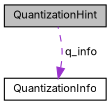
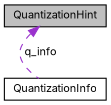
  digraph {
    fontname=Inter
    node [color=black fontname=Inter fontsize=10 shape=record style=filled]
    n1 [fillcolor=grey75 fontcolor=black height=0.2 label=QuantizationHint width=0.4]
    n2 [fillcolor=white height=0.2 label=QuantizationInfo width=0.4]
-   n2 -> n1 [color=darkorchid3 dir=back fontname=Inter fontsize=10 label=" q_info" labelfontname=Helvetica labelfontsize=10 style=dashed]
+   n1 -> n2 [color=darkorchid3 dir=back fontname=Inter fontsize=10 label=" q_info" labelfontname=Helvetica labelfontsize=10 style=dashed]
  }
